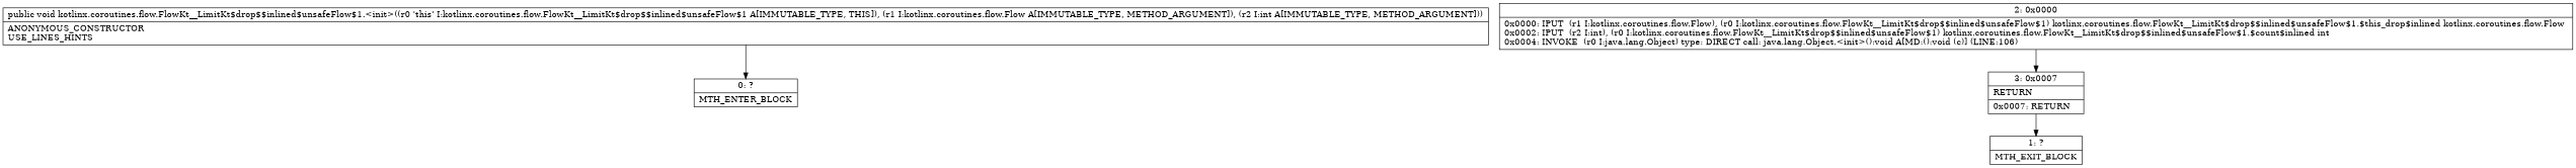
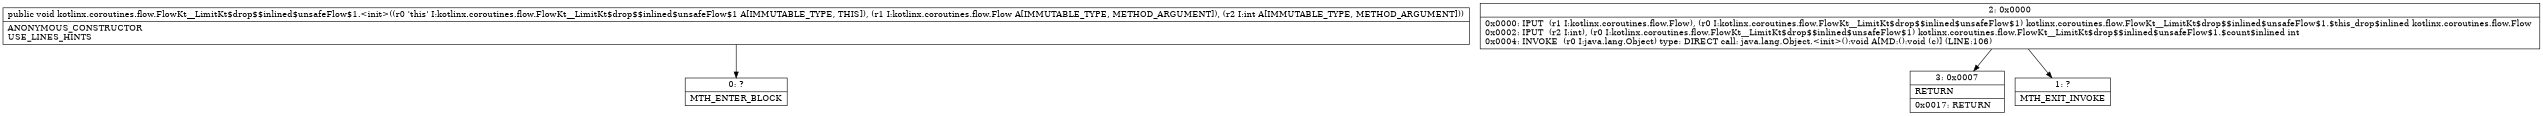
  digraph {
    node [shape=record]
    n1 [label="{0\:\ ?|MTH_ENTER_BLOCK\l}"]
    n2 [label="{2\:\ 0x0000|0x0000: IPUT  (r1 I:kotlinx.coroutines.flow.Flow), (r0 I:kotlinx.coroutines.flow.FlowKt__LimitKt$drop$$inlined$unsafeFlow$1) kotlinx.coroutines.flow.FlowKt__LimitKt$drop$$inlined$unsafeFlow$1.$this_drop$inlined kotlinx.coroutines.flow.Flow \l0x0002: IPUT  (r2 I:int), (r0 I:kotlinx.coroutines.flow.FlowKt__LimitKt$drop$$inlined$unsafeFlow$1) kotlinx.coroutines.flow.FlowKt__LimitKt$drop$$inlined$unsafeFlow$1.$count$inlined int \l0x0004: INVOKE  (r0 I:java.lang.Object) type: DIRECT call: java.lang.Object.\<init\>():void A[MD:():void (c)] (LINE:106)\l}"]
-   n3 [label="{3\:\ 0x0007|RETURN\l|0x0007: RETURN   \l}"]
-   n4 [label="{1\:\ ?|MTH_EXIT_BLOCK\l}"]
+   n3 [label="{3\:\ 0x0007|RETURN\l|0x0017: RETURN   \l}"]
+   n4 [label="{1\:\ ?|MTH_EXIT_INVOKE\l}"]
    n5 [label="{public void kotlinx.coroutines.flow.FlowKt__LimitKt$drop$$inlined$unsafeFlow$1.\<init\>((r0 'this' I:kotlinx.coroutines.flow.FlowKt__LimitKt$drop$$inlined$unsafeFlow$1 A[IMMUTABLE_TYPE, THIS]), (r1 I:kotlinx.coroutines.flow.Flow A[IMMUTABLE_TYPE, METHOD_ARGUMENT]), (r2 I:int A[IMMUTABLE_TYPE, METHOD_ARGUMENT]))  | ANONYMOUS_CONSTRUCTOR\lUSE_LINES_HINTS\l}"]
    n2 -> n3
-   n3 -> n4
+   n2 -> n4
    n5 -> n1
  }
